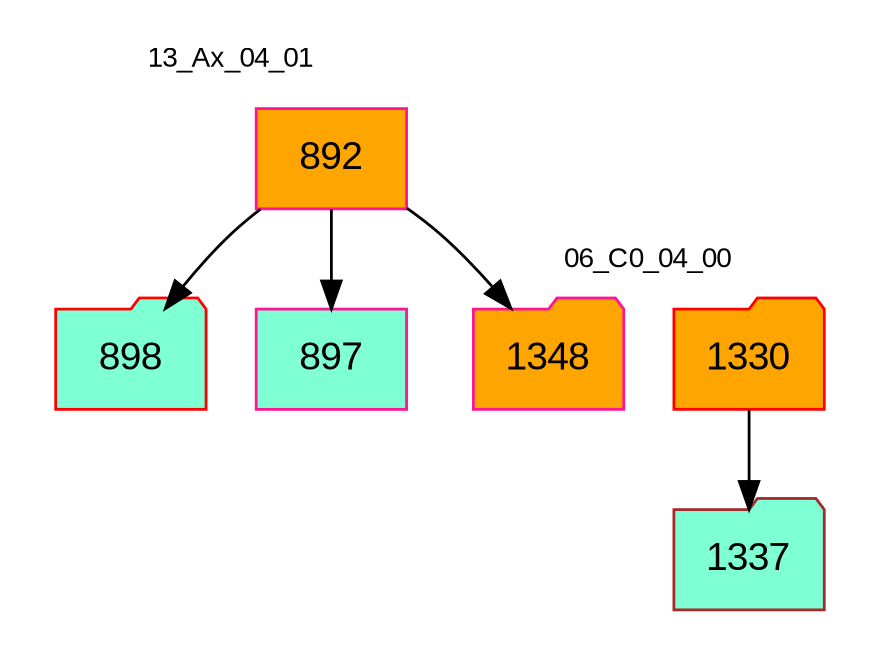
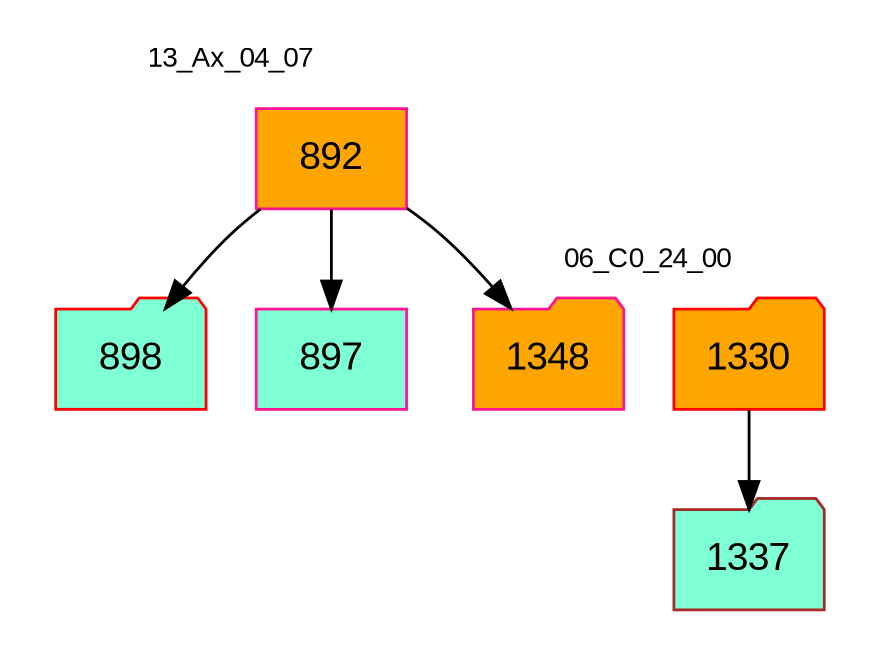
  digraph {
    fontname="Liberation Sans"
    node [color=deeppink fillcolor=orange fontname="Liberation Sans" shape=folder style=filled]
    edge [color=black fontname="Liberation Sans"]
    n1 [label=892 shape=box]
    n2 [color=red fillcolor=aquamarine label=898]
    n3 [fillcolor=aquamarine label=897 shape=box]
    n4 [color=red label=1330]
    n5 [color=brown fillcolor=aquamarine label=1337]
    n6 [label=1348]
    subgraph cluster_1 {
      color=white
      fontsize=10
-     label="13_Ax_04_01"
+     label="13_Ax_04_07"
      n1
      n2
      n3
    }
    subgraph cluster_2 {
      color=white
      fontsize=10
-     label="06_C0_04_00"
+     label="06_C0_24_00"
      n4
      n5
      n6
    }
    n1 -> n2
    n1 -> n3
    n1 -> n6
    n4 -> n5
  }
